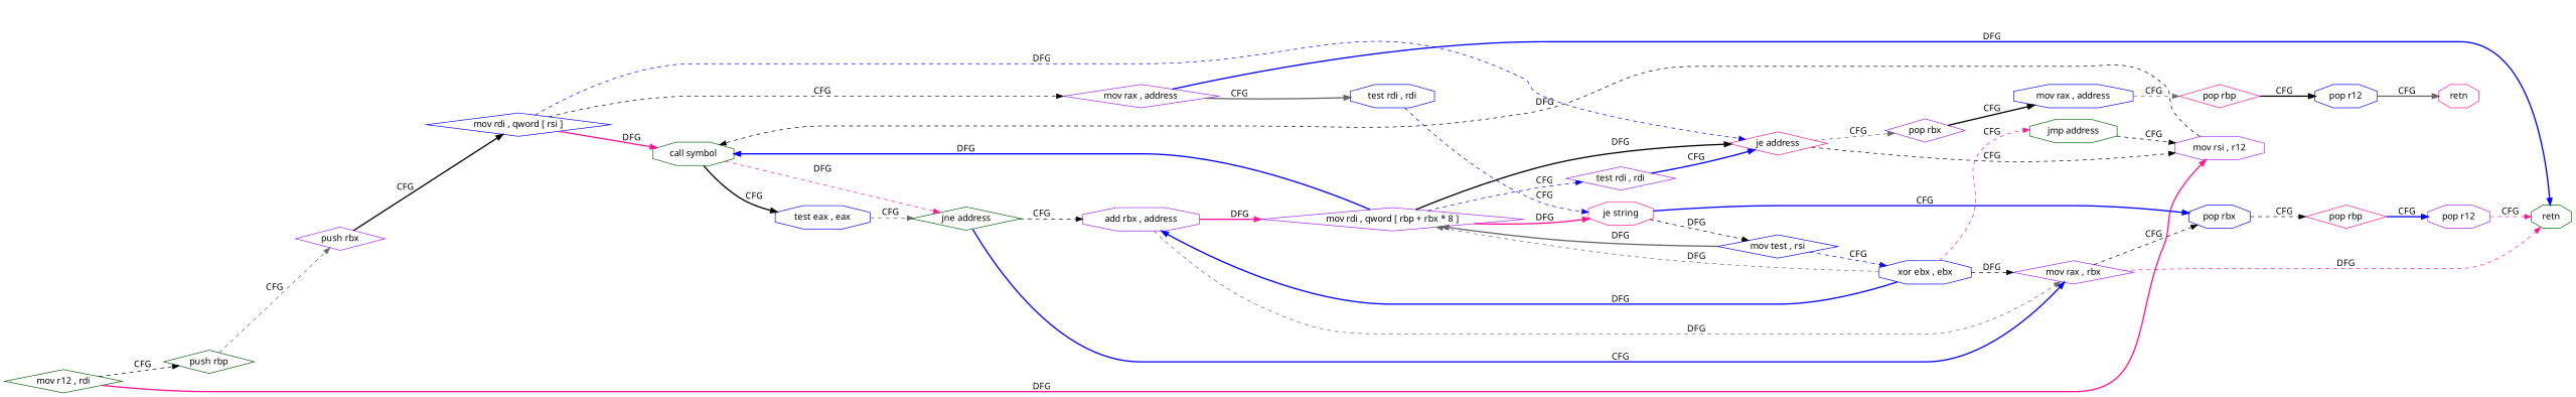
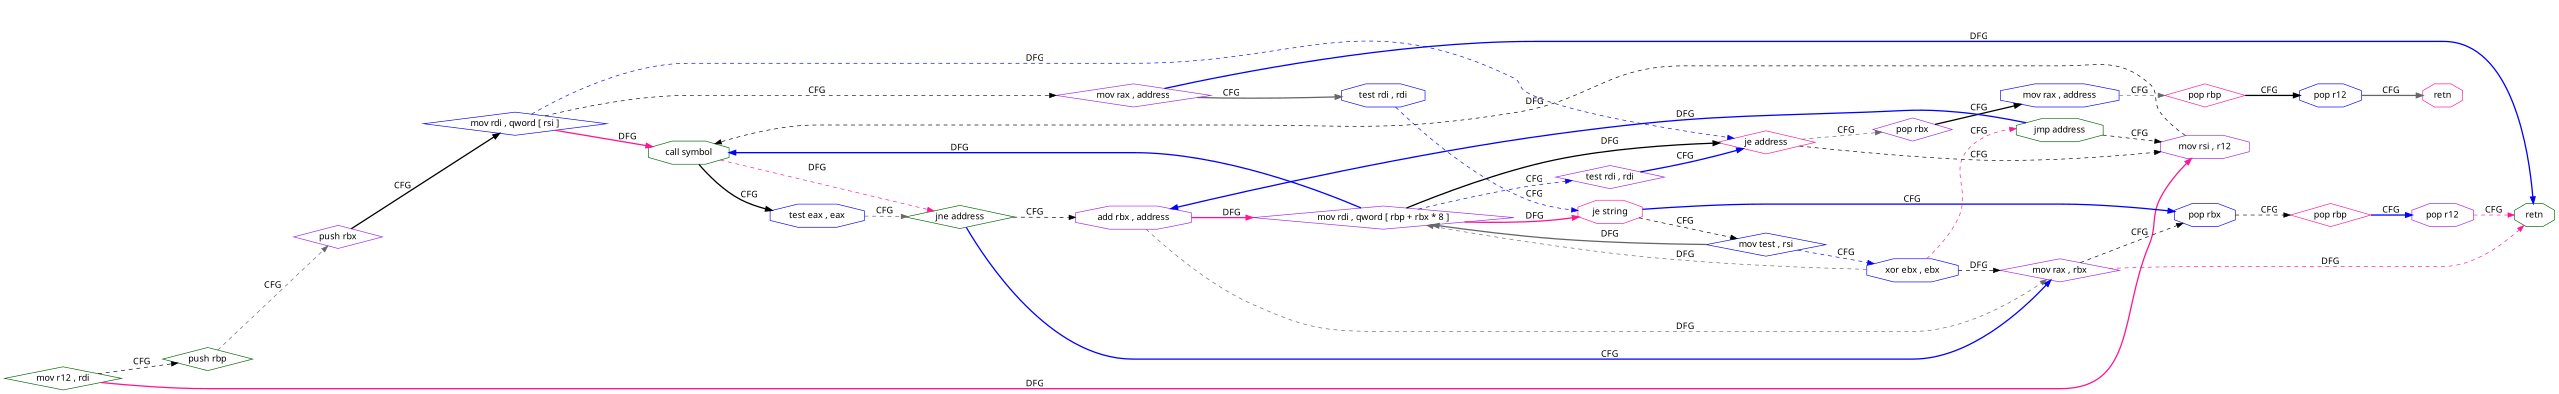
  digraph {
    fontname="Noto Sans"
    rankdir=LR
    node [color=purple fontname="Noto Sans" shape=diamond]
    edge [color=black fontname="Noto Sans" style=dashed]
    n1 [color=darkgreen label="mov r12 , rdi"]
    n2 [color=darkgreen label="push rbp"]
    n3 [label="mov rsi , r12" shape=octagon]
    n4 [label="push rbx"]
    n5 [color=darkgreen label="call symbol" shape=octagon]
    n6 [color=blue label="mov rdi , qword [ rsi ]"]
    n7 [label="mov rax , address"]
    n8 [color=deeppink label="je address"]
    n9 [color=blue label="test rdi , rdi" shape=octagon]
    n10 [color=darkgreen label=retn shape=octagon]
    n11 [color=deeppink label="je string" shape=octagon]
    n12 [color=blue label="pop rbx" shape=octagon]
    n13 [color=blue label="mov test , rsi"]
    n14 [color=blue label="test eax , eax" shape=octagon]
    n15 [color=darkgreen label="jne address"]
    n16 [label="pop rbx"]
    n17 [color=deeppink label="pop rbp"]
    n18 [color=blue label="xor ebx , ebx" shape=octagon]
    n19 [label="mov rdi , qword [ rbp + rbx * 8 ]"]
    n20 [label="pop r12" shape=octagon]
    n21 [color=darkgreen label="jmp address" shape=octagon]
    n22 [label="add rbx , address" shape=octagon]
    n23 [label="mov rax , rbx"]
    n24 [label="test rdi , rdi"]
    n25 [color=blue label="mov rax , address" shape=octagon]
    n26 [color=deeppink label="pop rbp"]
    n27 [color=blue label="pop r12" shape=octagon]
    n28 [color=deeppink label=retn shape=octagon]
    n1 -> n2 [label=CFG]
    n1 -> n3 [color=deeppink label=DFG style=bold]
    n2 -> n4 [color=gray40 label=CFG]
    n3 -> n5 [label=DFG]
    n4 -> n6 [label=CFG style=bold]
    n5 -> n14 [label=CFG style=bold]
    n5 -> n15 [color=deeppink label=DFG]
    n6 -> n5 [color=deeppink label=DFG style=bold]
    n6 -> n7 [label=CFG]
    n6 -> n8 [color=blue label=DFG]
    n7 -> n9 [color=gray40 label=CFG style=bold]
    n7 -> n10 [color=blue label=DFG style=bold]
    n8 -> n3 [label=CFG]
    n8 -> n16 [color=gray40 label=CFG]
    n9 -> n11 [color=blue label=CFG]
    n11 -> n12 [color=blue label=CFG style=bold]
-   n11 -> n13 [label=DFG]
+   n11 -> n13 [label=CFG]
    n12 -> n17 [label=CFG]
    n13 -> n18 [color=blue label=CFG]
    n13 -> n19 [color=gray40 label=DFG style=bold]
    n14 -> n15 [color=gray40 label=CFG]
    n15 -> n22 [label=CFG]
    n15 -> n23 [color=blue label=CFG style=bold]
    n16 -> n25 [label=CFG style=bold]
    n17 -> n20 [color=blue label=CFG style=bold]
    n18 -> n19 [color=gray40 label=DFG]
    n18 -> n21 [color=deeppink label=CFG]
-   n18 -> n22 [color=blue label=DFG style=bold]
+   n21 -> n22 [color=blue label=DFG style=bold]
    n18 -> n23 [label=DFG]
    n19 -> n5 [color=blue label=DFG style=bold]
    n19 -> n8 [label=DFG style=bold]
    n19 -> n11 [color=deeppink label=DFG style=bold]
    n19 -> n24 [color=blue label=CFG]
    n20 -> n10 [color=deeppink label=CFG]
    n21 -> n3 [label=CFG]
    n22 -> n19 [color=deeppink label=DFG style=bold]
    n22 -> n23 [color=gray40 label=DFG]
    n23 -> n10 [color=deeppink label=DFG]
    n23 -> n12 [label=CFG]
    n24 -> n8 [color=blue label=CFG style=bold]
    n25 -> n26 [color=gray40 label=CFG]
    n26 -> n27 [label=CFG style=bold]
    n27 -> n28 [color=gray40 label=CFG style=bold]
  }
